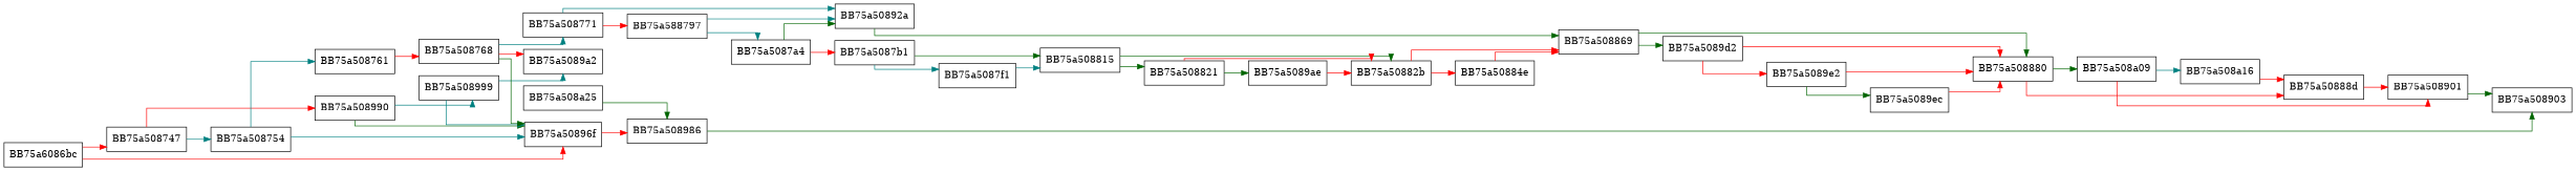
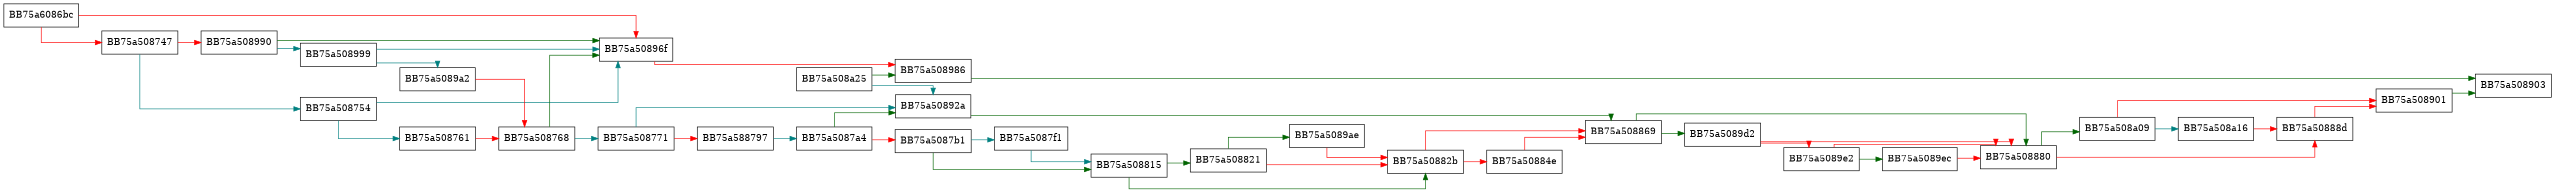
  digraph {
    rankdir=LR
    splines=ortho
    node [shape=box]
    edge [color=red]
    n1 [label=BB75a6086bc]
    BB75a50896f
    BB75a508747
    BB75a508986
    BB75a508990
    BB75a508754
    BB75a508903
    BB75a508999
    BB75a508761
    BB75a5089a2
    BB75a508768
    BB75a508771
    BB75a50892a
    n14 [label=BB75a588797]
    BB75a508869
    BB75a5087a4
    BB75a5089d2
    BB75a508880
    BB75a5087b1
    BB75a508815
    BB75a5087f1
    BB75a50882b
    BB75a508821
    BB75a50884e
    BB75a5089ae
    BB75a5089e2
    BB75a508a09
    BB75a50888d
    BB75a5089ec
    BB75a508901
    BB75a508a16
    BB75a508a25
    n1 -> BB75a50896f
    n1 -> BB75a508747
    BB75a50896f -> BB75a508986
    BB75a508747 -> BB75a508990
    BB75a508747 -> BB75a508754 [color=teal]
    BB75a508986 -> BB75a508903 [color=darkgreen]
    BB75a508990 -> BB75a50896f [color=darkgreen]
    BB75a508990 -> BB75a508999 [color=teal]
    BB75a508754 -> BB75a50896f [color=teal]
    BB75a508754 -> BB75a508761 [color=teal]
    BB75a508999 -> BB75a50896f [color=teal]
    BB75a508999 -> BB75a5089a2 [color=teal]
    BB75a508761 -> BB75a508768
-   BB75a508768 -> BB75a5089a2
+   BB75a5089a2 -> BB75a508768
    BB75a508768 -> BB75a50896f [color=darkgreen]
    BB75a508768 -> BB75a508771 [color=teal]
    BB75a508771 -> BB75a50892a [color=teal]
    BB75a508771 -> n14
    BB75a50892a -> BB75a508869 [color=darkgreen]
-   n14 -> BB75a50892a [color=teal]
+   BB75a508a25 -> BB75a50892a [color=teal]
    n14 -> BB75a5087a4 [color=teal]
    BB75a508869 -> BB75a5089d2 [color=darkgreen]
    BB75a508869 -> BB75a508880 [color=darkgreen]
    BB75a5087a4 -> BB75a50892a [color=darkgreen]
    BB75a5087a4 -> BB75a5087b1
    BB75a5089d2 -> BB75a508880
    BB75a5089d2 -> BB75a5089e2
    BB75a508880 -> BB75a508a09 [color=darkgreen]
    BB75a508880 -> BB75a50888d
    BB75a5087b1 -> BB75a508815 [color=darkgreen]
    BB75a5087b1 -> BB75a5087f1 [color=teal]
    BB75a508815 -> BB75a50882b [color=darkgreen]
    BB75a508815 -> BB75a508821 [color=darkgreen]
    BB75a5087f1 -> BB75a508815 [color=teal]
    BB75a50882b -> BB75a508869
    BB75a50882b -> BB75a50884e
    BB75a508821 -> BB75a50882b
    BB75a508821 -> BB75a5089ae [color=darkgreen]
    BB75a50884e -> BB75a508869
    BB75a5089ae -> BB75a50882b
    BB75a5089e2 -> BB75a508880
    BB75a5089e2 -> BB75a5089ec [color=darkgreen]
    BB75a508a09 -> BB75a508901
    BB75a508a09 -> BB75a508a16 [color=teal]
    BB75a50888d -> BB75a508901
    BB75a5089ec -> BB75a508880
    BB75a508901 -> BB75a508903 [color=darkgreen]
    BB75a508a16 -> BB75a50888d
    BB75a508a25 -> BB75a508986 [color=darkgreen]
  }
